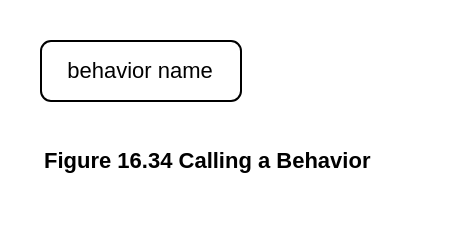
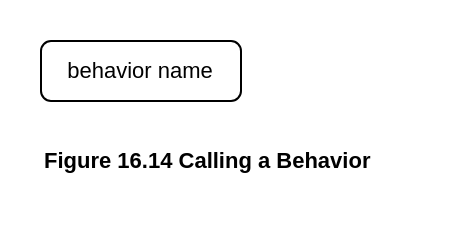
  <mxCell id="0" />
  <mxCell id="1" parent="0" />
  <mxCell id="2" value="behavior name" style="html=1;align=center;verticalAlign=middle;rounded=1;absoluteArcSize=1;arcSize=10;dashed=0;whiteSpace=wrap;fontFamily=Helvetica;fontSize=11;fontColor=default;" parent="1" vertex="1"><mxGeometry x="20" y="20" width="100" height="30" as="geometry" /></mxCell>
- <mxCell id="3" value="&lt;b&gt;Figure 16.34 Calling a Behavior&lt;/b&gt;" style="text;html=1;align=left;verticalAlign=middle;resizable=0;points=[];autosize=1;strokeColor=none;fillColor=none;fontSize=11;fontFamily=Helvetica;fontColor=default;" parent="1" vertex="1"><mxGeometry y="65" width="190" height="30" as="geometry" x="20" /></mxCell>
+ <mxCell id="3" value="&lt;b&gt;Figure 16.14 Calling a Behavior&lt;/b&gt;" style="text;html=1;align=left;verticalAlign=middle;resizable=0;points=[];autosize=1;strokeColor=none;fillColor=none;fontSize=11;fontFamily=Helvetica;fontColor=default;" parent="1" vertex="1"><mxGeometry y="65" width="190" height="30" as="geometry" x="20" /></mxCell>
